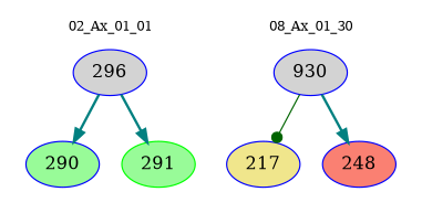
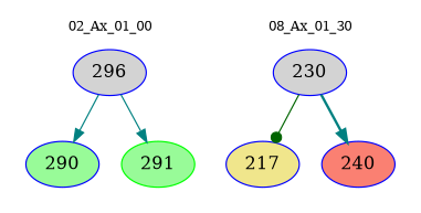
  digraph {
    node [color=blue fillcolor=lightgrey style=filled]
    edge [arrowhead=normal color=teal style=bold]
    n1 [label=296]
    n2 [fillcolor=palegreen label=290]
    n3 [color=green fillcolor=palegreen label=291]
-   n4 [label=930]
+   n4 [label=230]
    n5 [fillcolor=khaki label=217]
-   n6 [fillcolor=salmon label=248]
+   n6 [fillcolor=salmon label=240]
    subgraph cluster_1 {
      color=white
      fontsize=10
-     label="02_Ax_01_01"
+     label="02_Ax_01_00"
      n1
      n2
      n3
    }
    subgraph cluster_2 {
      color=white
      fontsize=10
      label="08_Ax_01_30"
      n4
      n5
      n6
    }
-   n1 -> n2
-   n1 -> n3
+   n1 -> n2 [style=solid]
+   n1 -> n3 [style=solid]
    n4 -> n5 [arrowhead=dot color=darkgreen style=solid]
    n4 -> n6
  }
